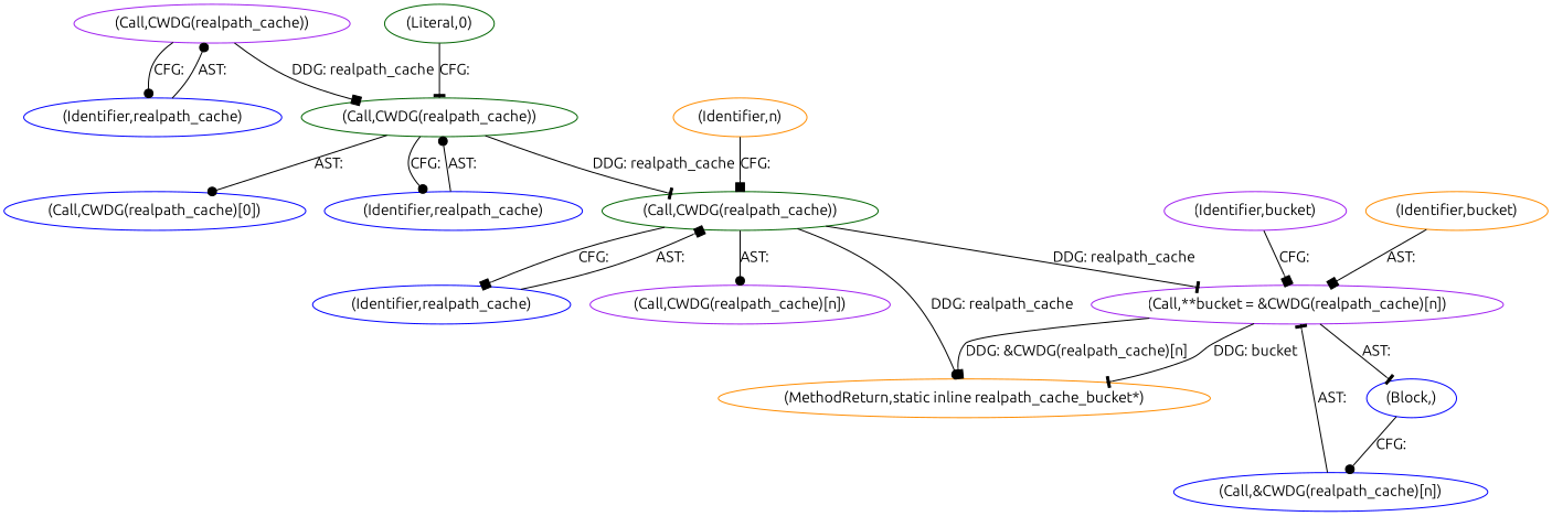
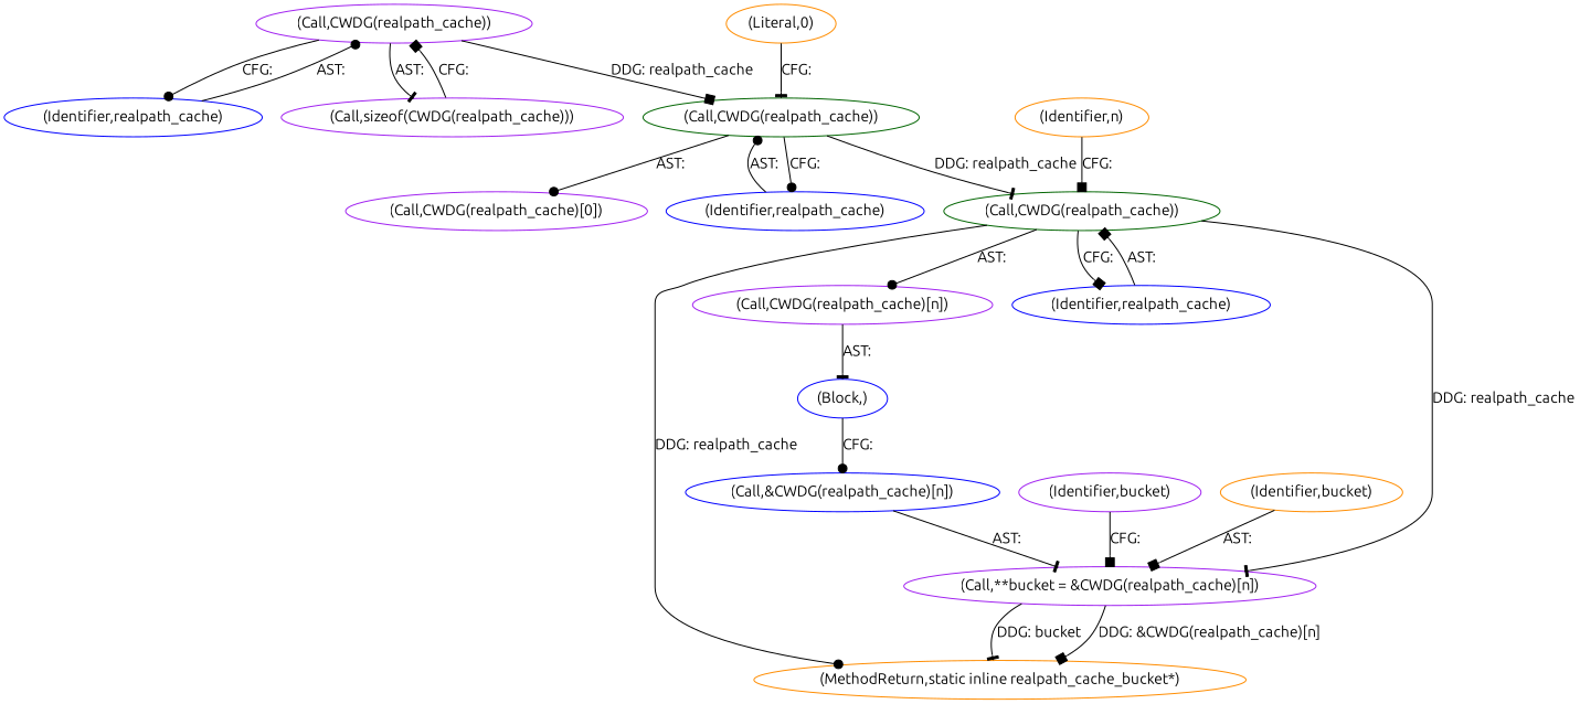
  digraph {
    fontname=Ubuntu
    node [color=blue fontname=Ubuntu]
    edge [arrowhead=box fontname=Ubuntu]
    n1 [color=purple label="(Call,**bucket = &CWDG(realpath_cache)[n])"]
    n2 [label="(Block,)"]
    n3 [color=darkorange label="(MethodReturn,static inline realpath_cache_bucket*)"]
    n4 [label="(Call,&CWDG(realpath_cache)[n])"]
    n5 [color=darkgreen label="(Call,CWDG(realpath_cache))"]
    n6 [label="(Identifier,realpath_cache)"]
    n7 [color=purple label="(Call,CWDG(realpath_cache)[n])"]
    n8 [color=darkgreen label="(Call,CWDG(realpath_cache))"]
-   n9 [label="(Call,CWDG(realpath_cache)[0])"]
+   n9 [color=purple label="(Call,CWDG(realpath_cache)[0])"]
    n10 [label="(Identifier,realpath_cache)"]
    n11 [color=purple label="(Call,CWDG(realpath_cache))"]
    n12 [label="(Identifier,realpath_cache)"]
+   n13 [color=purple label="(Call,sizeof(CWDG(realpath_cache)))"]
    n14 [color=purple label="(Identifier,bucket)"]
    n15 [color=darkorange label="(Identifier,bucket)"]
    n16 [color=darkorange label="(Identifier,n)"]
-   n17 [color=darkgreen label="(Literal,0)"]
-   n1 -> n2 [arrowhead=tee label="AST: "]
+   n17 [color=darkorange label="(Literal,0)"]
+   n7 -> n2 [arrowhead=tee label="AST: "]
    n1 -> n3 [label="DDG: &CWDG(realpath_cache)[n]"]
    n1 -> n3 [arrowhead=tee label="DDG: bucket"]
    n2 -> n4 [arrowhead=dot label="CFG: "]
    n4 -> n1 [arrowhead=tee label="AST: "]
    n5 -> n1 [arrowhead=tee label="DDG: realpath_cache"]
    n5 -> n3 [arrowhead=dot label="DDG: realpath_cache"]
    n5 -> n6 [label="CFG: "]
    n5 -> n7 [arrowhead=dot label="AST: "]
    n6 -> n5 [label="AST: "]
    n8 -> n5 [arrowhead=tee label="DDG: realpath_cache"]
    n8 -> n9 [arrowhead=dot label="AST: "]
    n8 -> n10 [arrowhead=dot label="CFG: "]
    n10 -> n8 [arrowhead=dot label="AST: "]
    n11 -> n8 [label="DDG: realpath_cache"]
    n11 -> n12 [arrowhead=dot label="CFG: "]
+   n11 -> n13 [arrowhead=tee label="AST: "]
    n12 -> n11 [arrowhead=dot label="AST: "]
+   n13 -> n11 [label="CFG: "]
    n14 -> n1 [label="CFG: "]
    n15 -> n1 [label="AST: "]
    n16 -> n5 [label="CFG: "]
    n17 -> n8 [arrowhead=tee label="CFG: "]
  }
